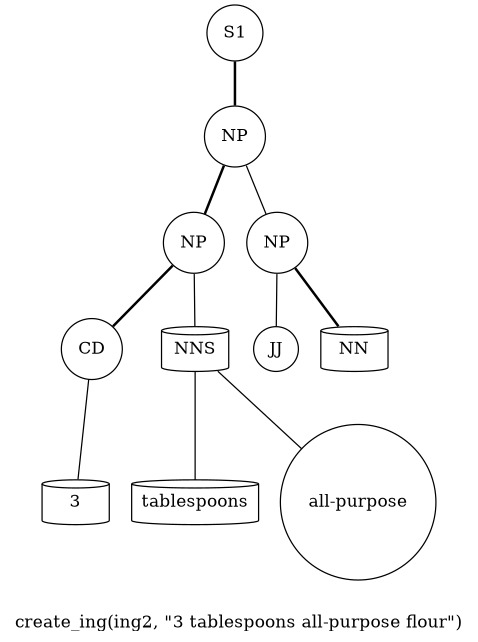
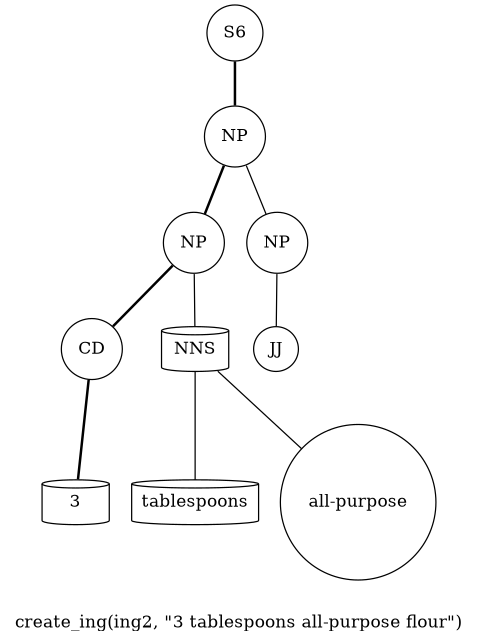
  graph {
    label="create_ing(ing2, \"3 tablespoons all-purpose flour\")"
    node [shape=circle]
    edge [style=solid]
-   n1 [label=S1]
+   n1 [label=S6]
    n2 [label=NP]
    n3 [label=NP]
    n4 [label=NP]
    n5 [label=CD]
    n6 [label=NNS shape=cylinder]
    n7 [label=JJ]
-   n8 [label=NN shape=cylinder]
    n9 [label=3 shape=cylinder]
    n10 [label=tablespoons shape=cylinder]
    n11 [label="all-purpose"]
    n1 -- n2 [style=bold]
    n2 -- n3 [style=bold]
    n2 -- n4
    n3 -- n5 [style=bold]
    n3 -- n6
    n4 -- n7
-   n4 -- n8 [style=bold]
-   n5 -- n9
+   n5 -- n9 [style=bold]
    n6 -- n10
    n6 -- n11
  }
